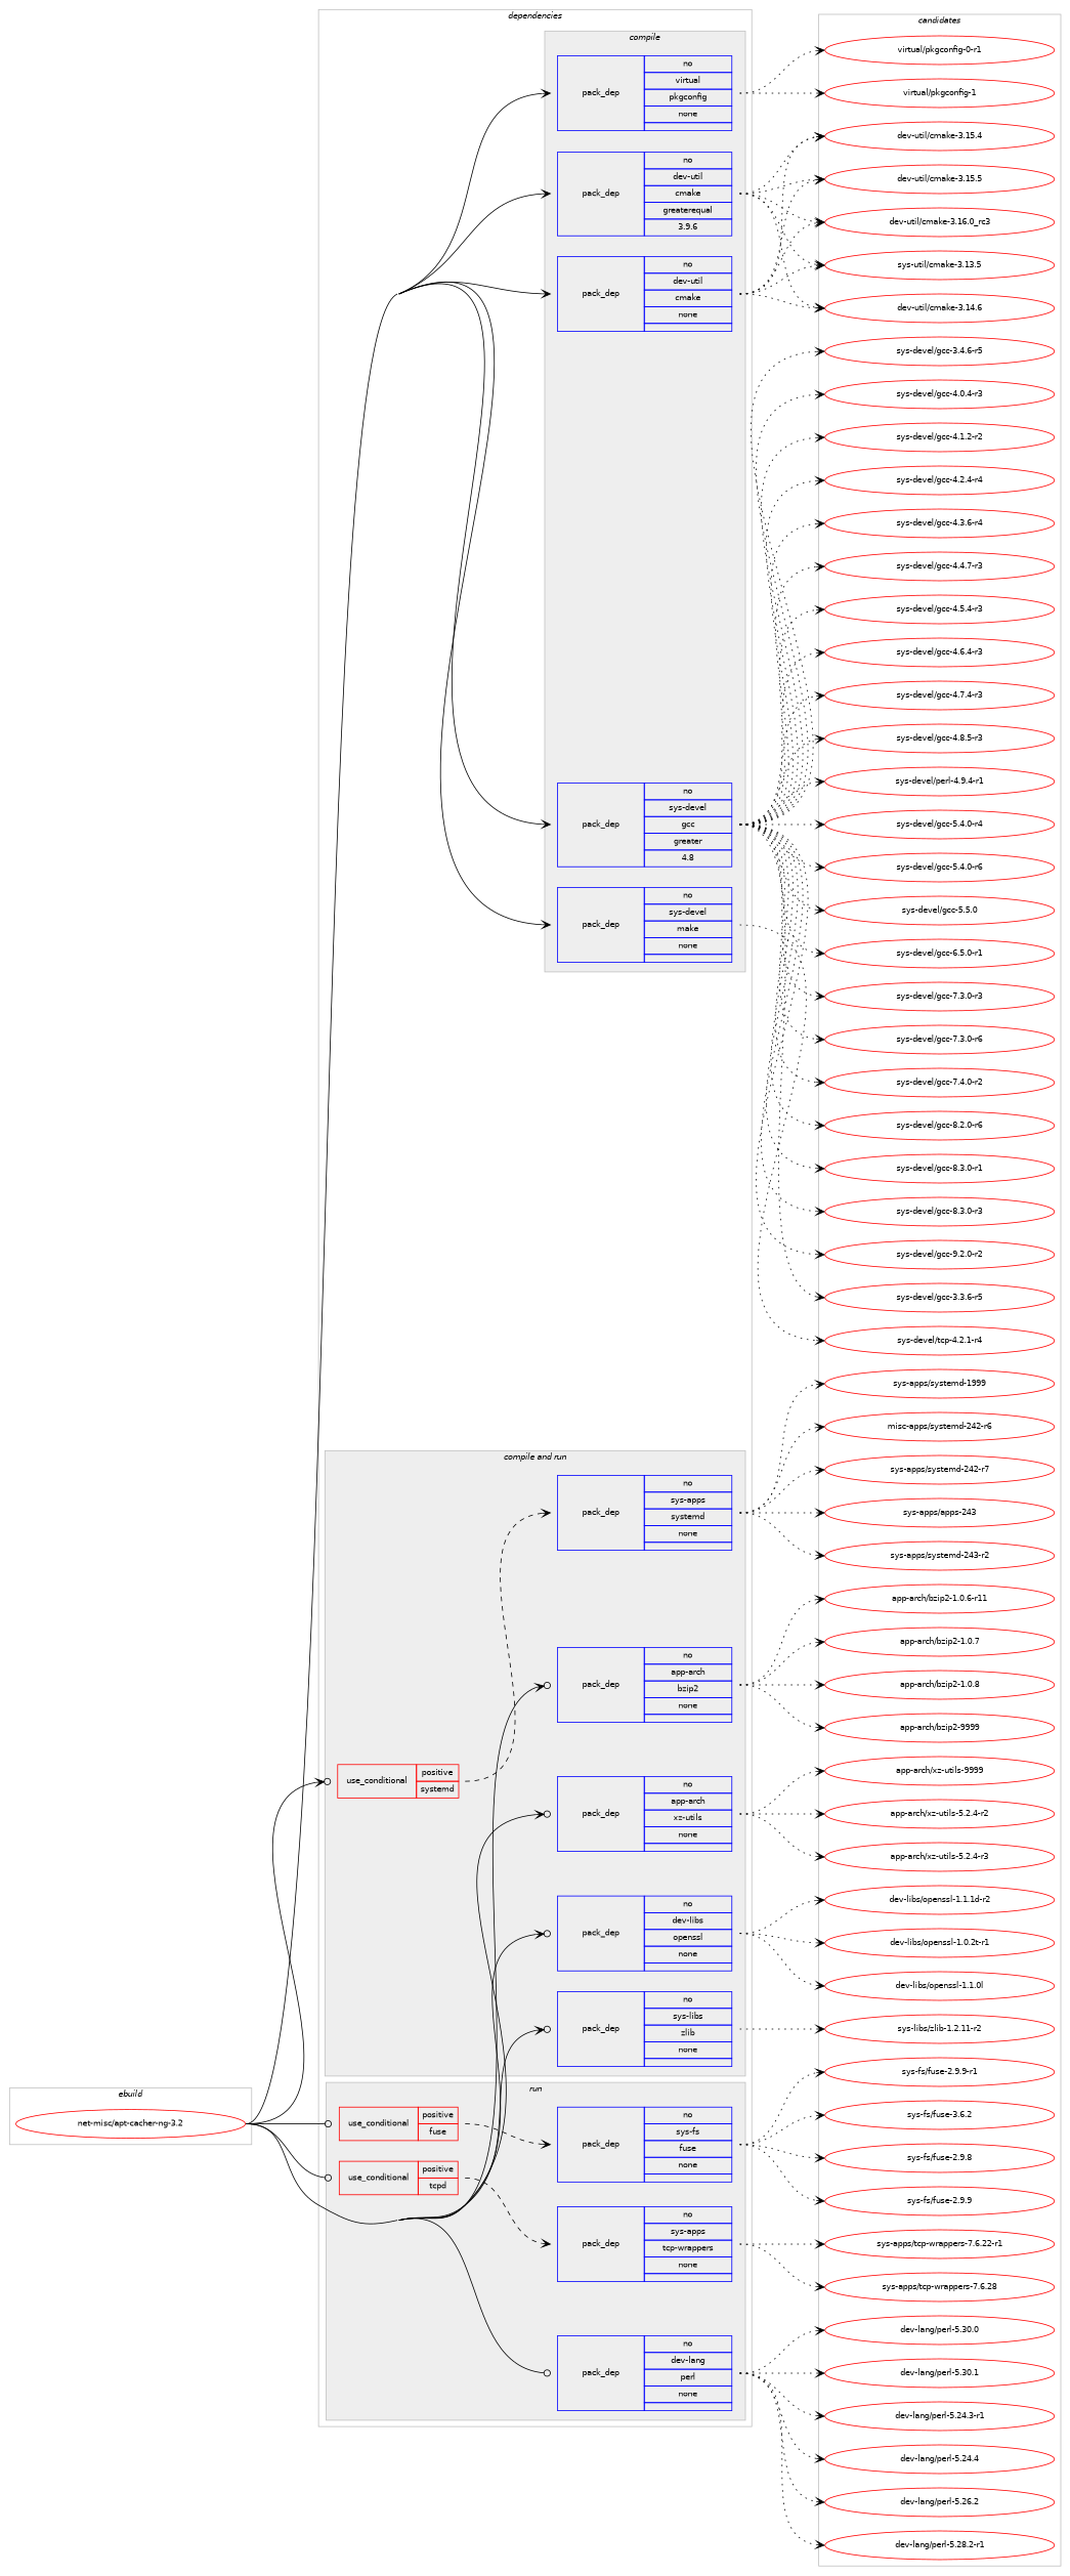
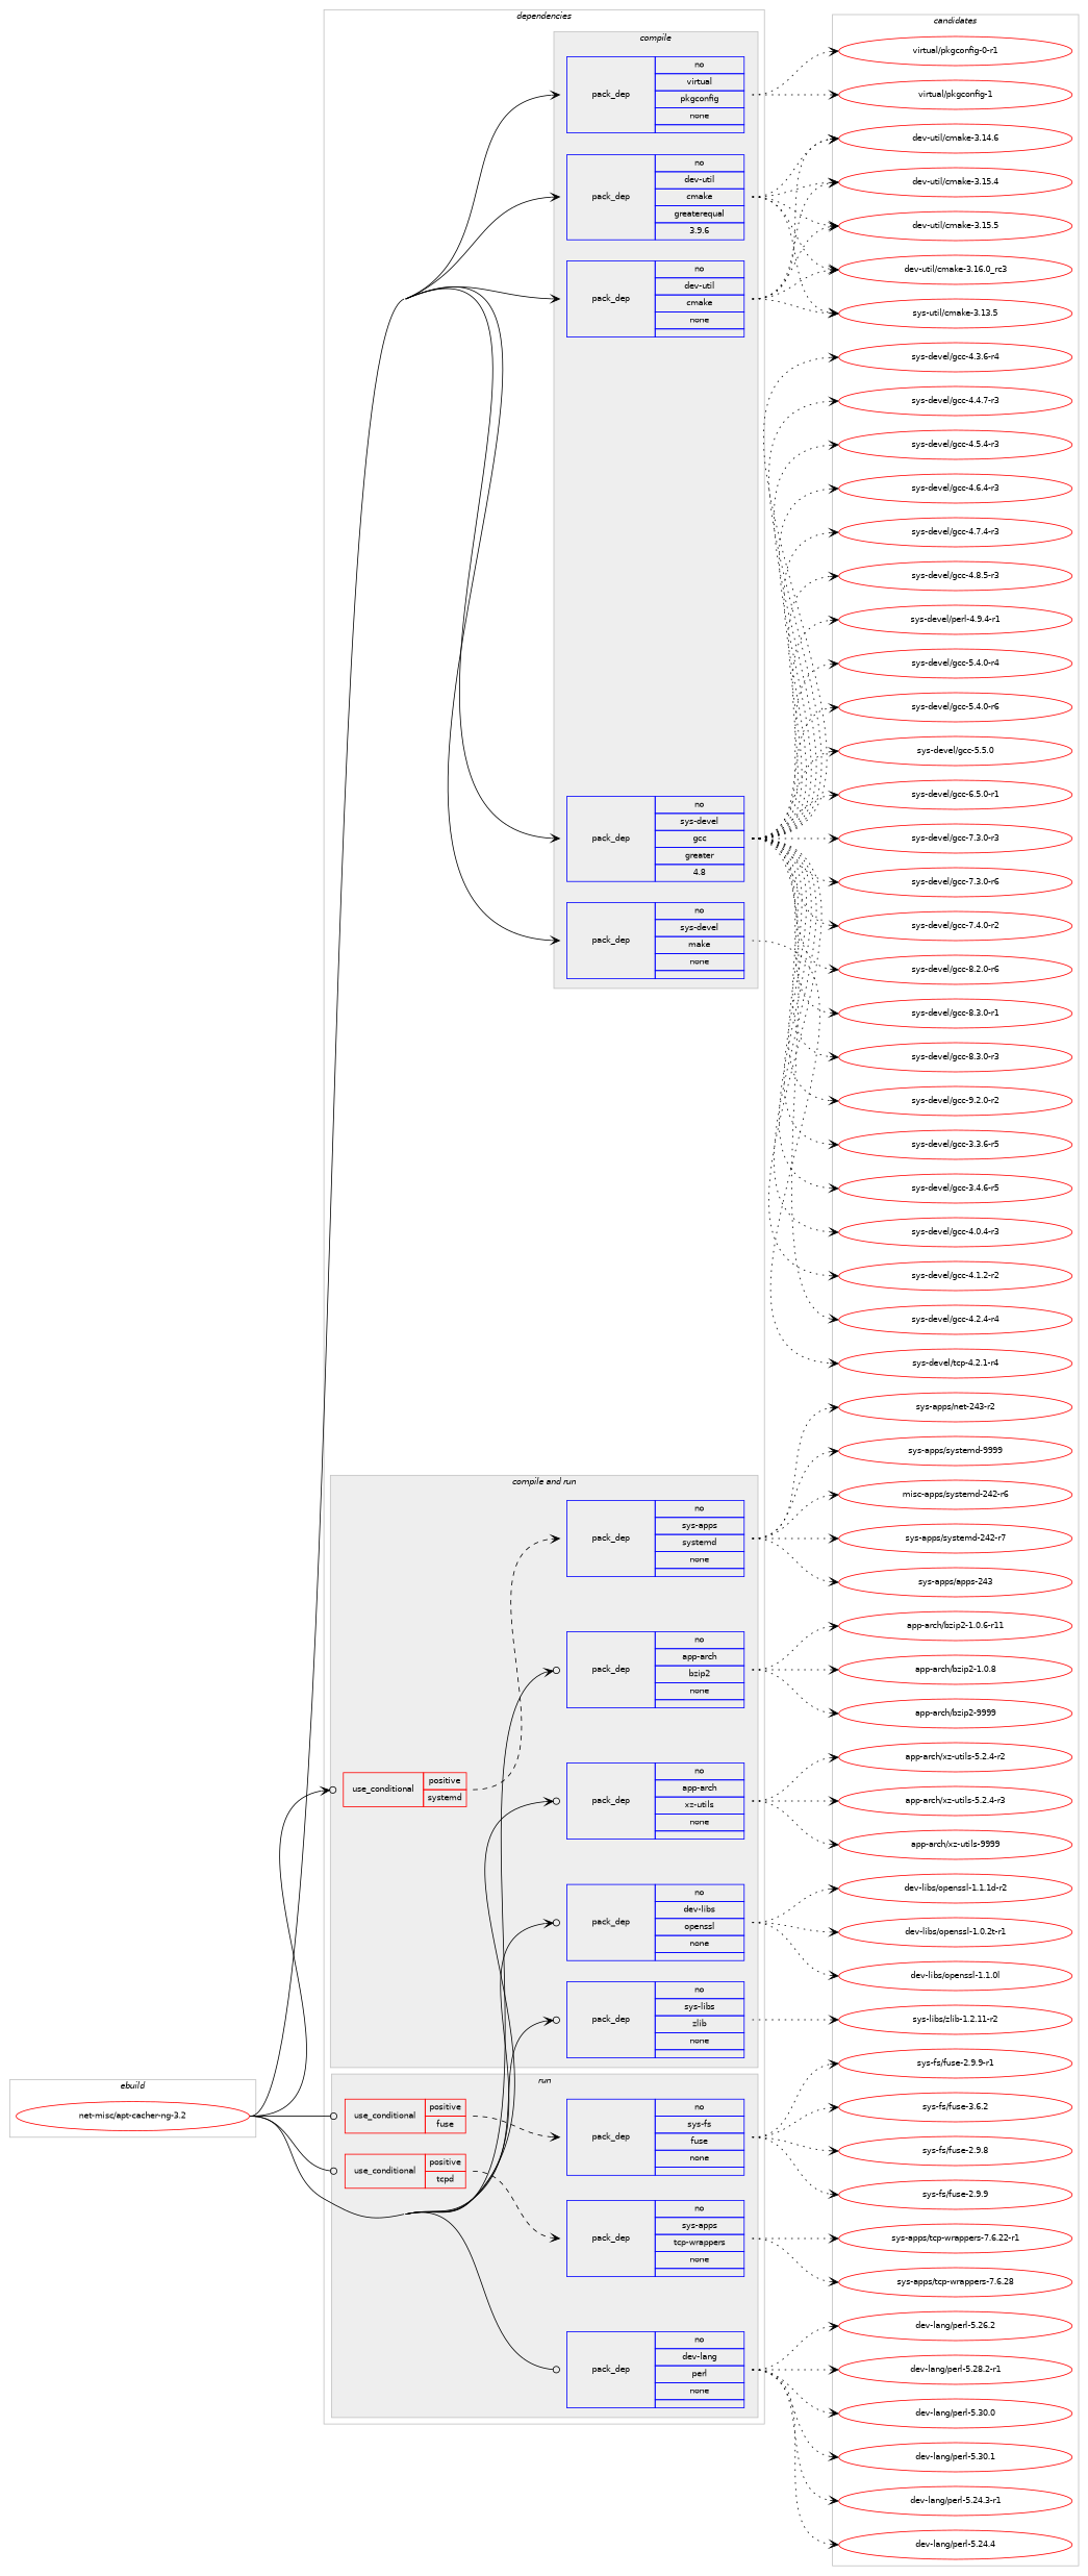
  digraph {
    compound=true
    concentrate=true
    fontname=Helvetica
    fontsize=10
    newrank=true
    rankdir=LR
    ranksep=1.5
    node [color=red fontname=Helvetica fontsize=10]
    edge [arrowhead=vee headport=w style=dotted tailport=e weight=100]
    n1 [label="net-misc/apt-cacher-ng-3.2" width=4]
    n2 [color=blue label=<<TABLE BORDER="0" CELLBORDER="1" CELLSPACING="0" CELLPADDING="4" WIDTH="220"><TR><TD ROWSPAN="6" CELLPADDING="30">pack_dep</TD></TR><TR><TD WIDTH="110">no</TD></TR><TR><TD>dev-util</TD></TR><TR><TD>cmake</TD></TR><TR><TD>greaterequal</TD></TR><TR><TD>3.9.6</TD></TR></TABLE>> shape=none]
    n3 [color=blue label=<<TABLE BORDER="0" CELLBORDER="1" CELLSPACING="0" CELLPADDING="4" WIDTH="220"><TR><TD ROWSPAN="6" CELLPADDING="30">pack_dep</TD></TR><TR><TD WIDTH="110">no</TD></TR><TR><TD>dev-util</TD></TR><TR><TD>cmake</TD></TR><TR><TD>none</TD></TR><TR><TD></TD></TR></TABLE>> shape=none]
    n4 [color=blue label=<<TABLE BORDER="0" CELLBORDER="1" CELLSPACING="0" CELLPADDING="4" WIDTH="220"><TR><TD ROWSPAN="6" CELLPADDING="30">pack_dep</TD></TR><TR><TD WIDTH="110">no</TD></TR><TR><TD>sys-devel</TD></TR><TR><TD>gcc</TD></TR><TR><TD>greater</TD></TR><TR><TD>4.8</TD></TR></TABLE>> shape=none]
    n5 [color=blue label=<<TABLE BORDER="0" CELLBORDER="1" CELLSPACING="0" CELLPADDING="4" WIDTH="220"><TR><TD ROWSPAN="6" CELLPADDING="30">pack_dep</TD></TR><TR><TD WIDTH="110">no</TD></TR><TR><TD>sys-devel</TD></TR><TR><TD>make</TD></TR><TR><TD>none</TD></TR><TR><TD></TD></TR></TABLE>> shape=none]
    n6 [color=blue label=<<TABLE BORDER="0" CELLBORDER="1" CELLSPACING="0" CELLPADDING="4" WIDTH="220"><TR><TD ROWSPAN="6" CELLPADDING="30">pack_dep</TD></TR><TR><TD WIDTH="110">no</TD></TR><TR><TD>virtual</TD></TR><TR><TD>pkgconfig</TD></TR><TR><TD>none</TD></TR><TR><TD></TD></TR></TABLE>> shape=none]
    n7 [color=blue label=<<TABLE BORDER="0" CELLBORDER="1" CELLSPACING="0" CELLPADDING="4" WIDTH="220"><TR><TD ROWSPAN="6" CELLPADDING="30">pack_dep</TD></TR><TR><TD WIDTH="110">no</TD></TR><TR><TD>sys-apps</TD></TR><TR><TD>systemd</TD></TR><TR><TD>none</TD></TR><TR><TD></TD></TR></TABLE>> shape=none]
    n8 [label=<<TABLE BORDER="0" CELLBORDER="1" CELLSPACING="0" CELLPADDING="4"><TR><TD ROWSPAN="3" CELLPADDING="10">use_conditional</TD></TR><TR><TD>positive</TD></TR><TR><TD>systemd</TD></TR></TABLE>> shape=none]
    n9 [color=blue label=<<TABLE BORDER="0" CELLBORDER="1" CELLSPACING="0" CELLPADDING="4" WIDTH="220"><TR><TD ROWSPAN="6" CELLPADDING="30">pack_dep</TD></TR><TR><TD WIDTH="110">no</TD></TR><TR><TD>app-arch</TD></TR><TR><TD>bzip2</TD></TR><TR><TD>none</TD></TR><TR><TD></TD></TR></TABLE>> shape=none]
    n10 [color=blue label=<<TABLE BORDER="0" CELLBORDER="1" CELLSPACING="0" CELLPADDING="4" WIDTH="220"><TR><TD ROWSPAN="6" CELLPADDING="30">pack_dep</TD></TR><TR><TD WIDTH="110">no</TD></TR><TR><TD>app-arch</TD></TR><TR><TD>xz-utils</TD></TR><TR><TD>none</TD></TR><TR><TD></TD></TR></TABLE>> shape=none]
    n11 [color=blue label=<<TABLE BORDER="0" CELLBORDER="1" CELLSPACING="0" CELLPADDING="4" WIDTH="220"><TR><TD ROWSPAN="6" CELLPADDING="30">pack_dep</TD></TR><TR><TD WIDTH="110">no</TD></TR><TR><TD>dev-libs</TD></TR><TR><TD>openssl</TD></TR><TR><TD>none</TD></TR><TR><TD></TD></TR></TABLE>> shape=none]
    n12 [color=blue label=<<TABLE BORDER="0" CELLBORDER="1" CELLSPACING="0" CELLPADDING="4" WIDTH="220"><TR><TD ROWSPAN="6" CELLPADDING="30">pack_dep</TD></TR><TR><TD WIDTH="110">no</TD></TR><TR><TD>sys-libs</TD></TR><TR><TD>zlib</TD></TR><TR><TD>none</TD></TR><TR><TD></TD></TR></TABLE>> shape=none]
    n13 [color=blue label=<<TABLE BORDER="0" CELLBORDER="1" CELLSPACING="0" CELLPADDING="4" WIDTH="220"><TR><TD ROWSPAN="6" CELLPADDING="30">pack_dep</TD></TR><TR><TD WIDTH="110">no</TD></TR><TR><TD>sys-fs</TD></TR><TR><TD>fuse</TD></TR><TR><TD>none</TD></TR><TR><TD></TD></TR></TABLE>> shape=none]
    n14 [label=<<TABLE BORDER="0" CELLBORDER="1" CELLSPACING="0" CELLPADDING="4"><TR><TD ROWSPAN="3" CELLPADDING="10">use_conditional</TD></TR><TR><TD>positive</TD></TR><TR><TD>fuse</TD></TR></TABLE>> shape=none]
    n15 [color=blue label=<<TABLE BORDER="0" CELLBORDER="1" CELLSPACING="0" CELLPADDING="4" WIDTH="220"><TR><TD ROWSPAN="6" CELLPADDING="30">pack_dep</TD></TR><TR><TD WIDTH="110">no</TD></TR><TR><TD>sys-apps</TD></TR><TR><TD>tcp-wrappers</TD></TR><TR><TD>none</TD></TR><TR><TD></TD></TR></TABLE>> shape=none]
    n16 [label=<<TABLE BORDER="0" CELLBORDER="1" CELLSPACING="0" CELLPADDING="4"><TR><TD ROWSPAN="3" CELLPADDING="10">use_conditional</TD></TR><TR><TD>positive</TD></TR><TR><TD>tcpd</TD></TR></TABLE>> shape=none]
    n17 [color=blue label=<<TABLE BORDER="0" CELLBORDER="1" CELLSPACING="0" CELLPADDING="4" WIDTH="220"><TR><TD ROWSPAN="6" CELLPADDING="30">pack_dep</TD></TR><TR><TD WIDTH="110">no</TD></TR><TR><TD>dev-lang</TD></TR><TR><TD>perl</TD></TR><TR><TD>none</TD></TR><TR><TD></TD></TR></TABLE>> shape=none]
    n18 [label="sys-util/cmake-3.13.5" width=4]
    n19 [label="dev-util/cmake-3.14.6" width=4]
    n20 [label="dev-util/cmake-3.15.4" width=4]
    n21 [label="dev-util/cmake-3.15.5" width=4]
    n22 [label="dev-util/cmake-3.16.0_rc3" width=4]
    n23 [label="sys-devel/gcc-3.3.6-r5" width=4]
    n24 [label="sys-devel/gcc-3.4.6-r5" width=4]
    n25 [label="sys-devel/gcc-4.0.4-r3" width=4]
    n26 [label="sys-devel/gcc-4.1.2-r2" width=4]
    n27 [label="sys-devel/gcc-4.2.4-r4" width=4]
    n28 [label="sys-devel/gcc-4.3.6-r4" width=4]
    n29 [label="sys-devel/gcc-4.4.7-r3" width=4]
    n30 [label="sys-devel/gcc-4.5.4-r3" width=4]
    n31 [label="sys-devel/gcc-4.6.4-r3" width=4]
    n32 [label="sys-devel/gcc-4.7.4-r3" width=4]
    n33 [label="sys-devel/gcc-4.8.5-r3" width=4]
    n34 [label="sys-devel/perl-4.9.4-r1" width=4]
    n35 [label="sys-devel/gcc-5.4.0-r4" width=4]
    n36 [label="sys-devel/gcc-5.4.0-r6" width=4]
    n37 [label="sys-devel/gcc-5.5.0" width=4]
    n38 [label="sys-devel/gcc-6.5.0-r1" width=4]
    n39 [label="sys-devel/gcc-7.3.0-r3" width=4]
    n40 [label="sys-devel/gcc-7.3.0-r6" width=4]
    n41 [label="sys-devel/gcc-7.4.0-r2" width=4]
    n42 [label="sys-devel/gcc-8.2.0-r6" width=4]
    n43 [label="sys-devel/gcc-8.3.0-r1" width=4]
    n44 [label="sys-devel/gcc-8.3.0-r3" width=4]
    n45 [label="sys-devel/gcc-9.2.0-r2" width=4]
    n46 [label="sys-devel/tcp-4.2.1-r4" width=4]
    n47 [label="virtual/pkgconfig-0-r1" width=4]
    n48 [label="virtual/pkgconfig-1" width=4]
    n49 [label="misc-apps/systemd-242-r6" width=4]
    n50 [label="sys-apps/systemd-242-r7" width=4]
    n51 [label="sys-apps/apps-243" width=4]
-   n52 [label="sys-apps/systemd-243-r2" width=4]
-   n53 [label="sys-apps/systemd-1999" width=4]
+   n52 [label="sys-apps/net-243-r2" width=4]
+   n53 [label="sys-apps/systemd-9999" width=4]
    n54 [label="app-arch/bzip2-1.0.6-r11" width=4]
-   n55 [label="app-arch/bzip2-1.0.7" width=4]
    n56 [label="app-arch/bzip2-1.0.8" width=4]
    n57 [label="app-arch/bzip2-9999" width=4]
    n58 [label="app-arch/xz-utils-5.2.4-r2" width=4]
    n59 [label="app-arch/xz-utils-5.2.4-r3" width=4]
    n60 [label="app-arch/xz-utils-9999" width=4]
    n61 [label="dev-libs/openssl-1.0.2t-r1" width=4]
    n62 [label="dev-libs/openssl-1.1.0l" width=4]
    n63 [label="dev-libs/openssl-1.1.1d-r2" width=4]
    n64 [label="sys-libs/zlib-1.2.11-r2" width=4]
    n65 [label="sys-fs/fuse-2.9.8" width=4]
    n66 [label="sys-fs/fuse-2.9.9" width=4]
    n67 [label="sys-fs/fuse-2.9.9-r1" width=4]
    n68 [label="sys-fs/fuse-3.6.2" width=4]
    n69 [label="sys-apps/tcp-wrappers-7.6.22-r1" width=4]
    n70 [label="sys-apps/tcp-wrappers-7.6.28" width=4]
    n71 [label="dev-lang/perl-5.24.3-r1" width=4]
    n72 [label="dev-lang/perl-5.24.4" width=4]
    n73 [label="dev-lang/perl-5.26.2" width=4]
    n74 [label="dev-lang/perl-5.28.2-r1" width=4]
    n75 [label="dev-lang/perl-5.30.0" width=4]
    n76 [label="dev-lang/perl-5.30.1" width=4]
    subgraph cluster_1 {
      color=gray
      label=<<i>ebuild</i>>
      n1
    }
    subgraph cluster_2 {
      color=gray
      label=<<i>dependencies</i>>
      subgraph cluster_3 {
        color=gray
        fillcolor="#eeeeee"
        label=<<i>compile</i>>
        style=filled
        subgraph sub_4 {
          color=gray
          fillcolor="#eeeeee"
          label=<<i>compile</i>>
          style=filled
          n2
        }
        subgraph sub_5 {
          color=gray
          fillcolor="#eeeeee"
          label=<<i>compile</i>>
          style=filled
          n3
        }
        subgraph sub_6 {
          color=gray
          fillcolor="#eeeeee"
          label=<<i>compile</i>>
          style=filled
          n4
        }
        subgraph sub_7 {
          color=gray
          fillcolor="#eeeeee"
          label=<<i>compile</i>>
          style=filled
          n5
        }
        subgraph sub_8 {
          color=gray
          fillcolor="#eeeeee"
          label=<<i>compile</i>>
          style=filled
          n6
        }
      }
      subgraph cluster_9 {
        color=gray
        fillcolor="#eeeeee"
        label=<<i>compile and run</i>>
        style=filled
        subgraph sub_10 {
          color=gray
          fillcolor="#eeeeee"
          label=<<i>compile and run</i>>
          style=filled
          n8
          subgraph sub_11 {
            color=gray
            fillcolor="#eeeeee"
            label=<<i>compile and run</i>>
            style=filled
            n7
          }
        }
        subgraph sub_12 {
          color=gray
          fillcolor="#eeeeee"
          label=<<i>compile and run</i>>
          style=filled
          n9
        }
        subgraph sub_13 {
          color=gray
          fillcolor="#eeeeee"
          label=<<i>compile and run</i>>
          style=filled
          n10
        }
        subgraph sub_14 {
          color=gray
          fillcolor="#eeeeee"
          label=<<i>compile and run</i>>
          style=filled
          n11
        }
        subgraph sub_15 {
          color=gray
          fillcolor="#eeeeee"
          label=<<i>compile and run</i>>
          style=filled
          n12
        }
      }
      subgraph cluster_16 {
        color=gray
        fillcolor="#eeeeee"
        label=<<i>run</i>>
        style=filled
        subgraph sub_17 {
          color=gray
          fillcolor="#eeeeee"
          label=<<i>run</i>>
          style=filled
          n14
          subgraph sub_18 {
            color=gray
            fillcolor="#eeeeee"
            label=<<i>run</i>>
            style=filled
            n13
          }
        }
        subgraph sub_19 {
          color=gray
          fillcolor="#eeeeee"
          label=<<i>run</i>>
          style=filled
          n16
          subgraph sub_20 {
            color=gray
            fillcolor="#eeeeee"
            label=<<i>run</i>>
            style=filled
            n15
          }
        }
        subgraph sub_21 {
          color=gray
          fillcolor="#eeeeee"
          label=<<i>run</i>>
          style=filled
          n17
        }
      }
    }
    subgraph cluster_22 {
      color=gray
      label=<<i>candidates</i>>
      rank=same
      subgraph sub_23 {
        color=black
        label=<<i>candidates</i>>
        nodesep=1
        rank=same
        n64
      }
      subgraph sub_24 {
        color=black
        label=<<i>candidates</i>>
        nodesep=1
        rank=same
        n18
        n19
        n20
        n21
        n22
      }
      subgraph sub_25 {
        color=black
        label=<<i>candidates</i>>
        nodesep=1
        rank=same
        n18
        n19
        n20
        n21
        n22
      }
      subgraph sub_26 {
        color=black
        label=<<i>candidates</i>>
        nodesep=1
        rank=same
        n23
        n24
        n25
        n26
        n27
        n28
        n29
        n30
        n31
        n32
        n33
        n34
        n35
        n36
        n37
        n38
        n39
        n40
        n41
        n42
        n43
        n44
        n45
      }
      subgraph sub_27 {
        color=black
        label=<<i>candidates</i>>
        nodesep=1
        rank=same
        n46
      }
      subgraph sub_28 {
        color=black
        label=<<i>candidates</i>>
        nodesep=1
        rank=same
        n47
        n48
      }
      subgraph sub_29 {
        color=black
        label=<<i>candidates</i>>
        nodesep=1
        rank=same
        n49
        n50
        n51
        n52
        n53
      }
      subgraph sub_30 {
        color=black
        label=<<i>candidates</i>>
        nodesep=1
        rank=same
        n54
-       n55
        n56
        n57
      }
      subgraph sub_31 {
        color=black
        label=<<i>candidates</i>>
        nodesep=1
        rank=same
        n58
        n59
        n60
      }
      subgraph sub_32 {
        color=black
        label=<<i>candidates</i>>
        nodesep=1
        rank=same
        n61
        n62
        n63
      }
      subgraph sub_33 {
        color=black
        label=<<i>candidates</i>>
        nodesep=1
        rank=same
        n65
        n66
        n67
        n68
      }
      subgraph sub_34 {
        color=black
        label=<<i>candidates</i>>
        nodesep=1
        rank=same
        n69
        n70
      }
      subgraph sub_35 {
        color=black
        label=<<i>candidates</i>>
        nodesep=1
        rank=same
        n71
        n72
        n73
        n74
        n75
        n76
      }
    }
    n1 -> n2 [style=solid weight=20]
    n1 -> n3 [style=solid weight=20]
    n1 -> n4 [style=solid weight=20]
    n1 -> n5 [style=solid weight=20]
    n1 -> n6 [style=solid weight=20]
    n1 -> n8 [arrowhead=odotvee style=solid weight=20]
    n1 -> n9 [arrowhead=odotvee style=solid weight=20]
    n1 -> n10 [arrowhead=odotvee style=solid weight=20]
    n1 -> n11 [arrowhead=odotvee style=solid weight=20]
    n1 -> n12 [arrowhead=odotvee style=solid weight=20]
    n1 -> n14 [arrowhead=odot style=solid weight=20]
    n1 -> n16 [arrowhead=odot style=solid weight=20]
    n1 -> n17 [arrowhead=odot style=solid weight=20]
    n2 -> n18
    n2 -> n19
    n2 -> n20
    n2 -> n21
    n2 -> n22
    n3 -> n18
    n3 -> n19
    n3 -> n20
    n3 -> n21
    n3 -> n22
    n4 -> n23
    n4 -> n24
    n4 -> n25
    n4 -> n26
    n4 -> n27
    n4 -> n28
    n4 -> n29
    n4 -> n30
    n4 -> n31
    n4 -> n32
    n4 -> n33
    n4 -> n34
    n4 -> n35
    n4 -> n36
    n4 -> n37
    n4 -> n38
    n4 -> n39
    n4 -> n40
    n4 -> n41
    n4 -> n42
    n4 -> n43
    n4 -> n44
    n4 -> n45
    n5 -> n46
    n6 -> n47
    n6 -> n48
    n7 -> n49
    n7 -> n50
    n7 -> n51
    n7 -> n52
    n7 -> n53
    n8 -> n7 [style=dashed weight=20]
    n9 -> n54
-   n9 -> n55
    n9 -> n56
    n9 -> n57
    n10 -> n58
    n10 -> n59
    n10 -> n60
    n11 -> n61
    n11 -> n62
    n11 -> n63
    n12 -> n64
    n13 -> n65
    n13 -> n66
    n13 -> n67
    n13 -> n68
    n14 -> n13 [style=dashed weight=20]
    n15 -> n69
    n15 -> n70
    n16 -> n15 [style=dashed weight=20]
    n17 -> n71
    n17 -> n72
    n17 -> n73
    n17 -> n74
    n17 -> n75
    n17 -> n76
  }
